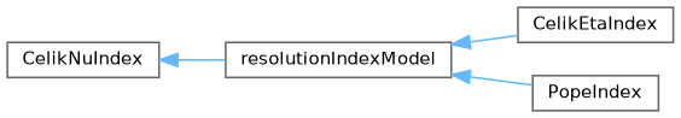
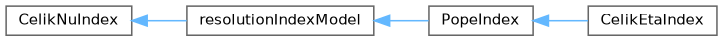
  digraph {
    rankdir=LR
    node [color=grey40 fillcolor=white fontname=Helvetica fontsize=10 shape=box style=filled]
    edge [color=steelblue1 dir=back fontname=Helvetica fontsize=10 labelfontname=Helvetica labelfontsize=10 style=solid]
    n1 [height=0.2 label=resolutionIndexModel width=0.4]
    n2 [height=0.2 label=CelikEtaIndex width=0.4]
    n3 [height=0.2 label=PopeIndex width=0.4]
    n4 [height=0.2 label=CelikNuIndex width=0.4]
-   n1 -> n2
+   n3 -> n2
    n1 -> n3
    n4 -> n1
  }
